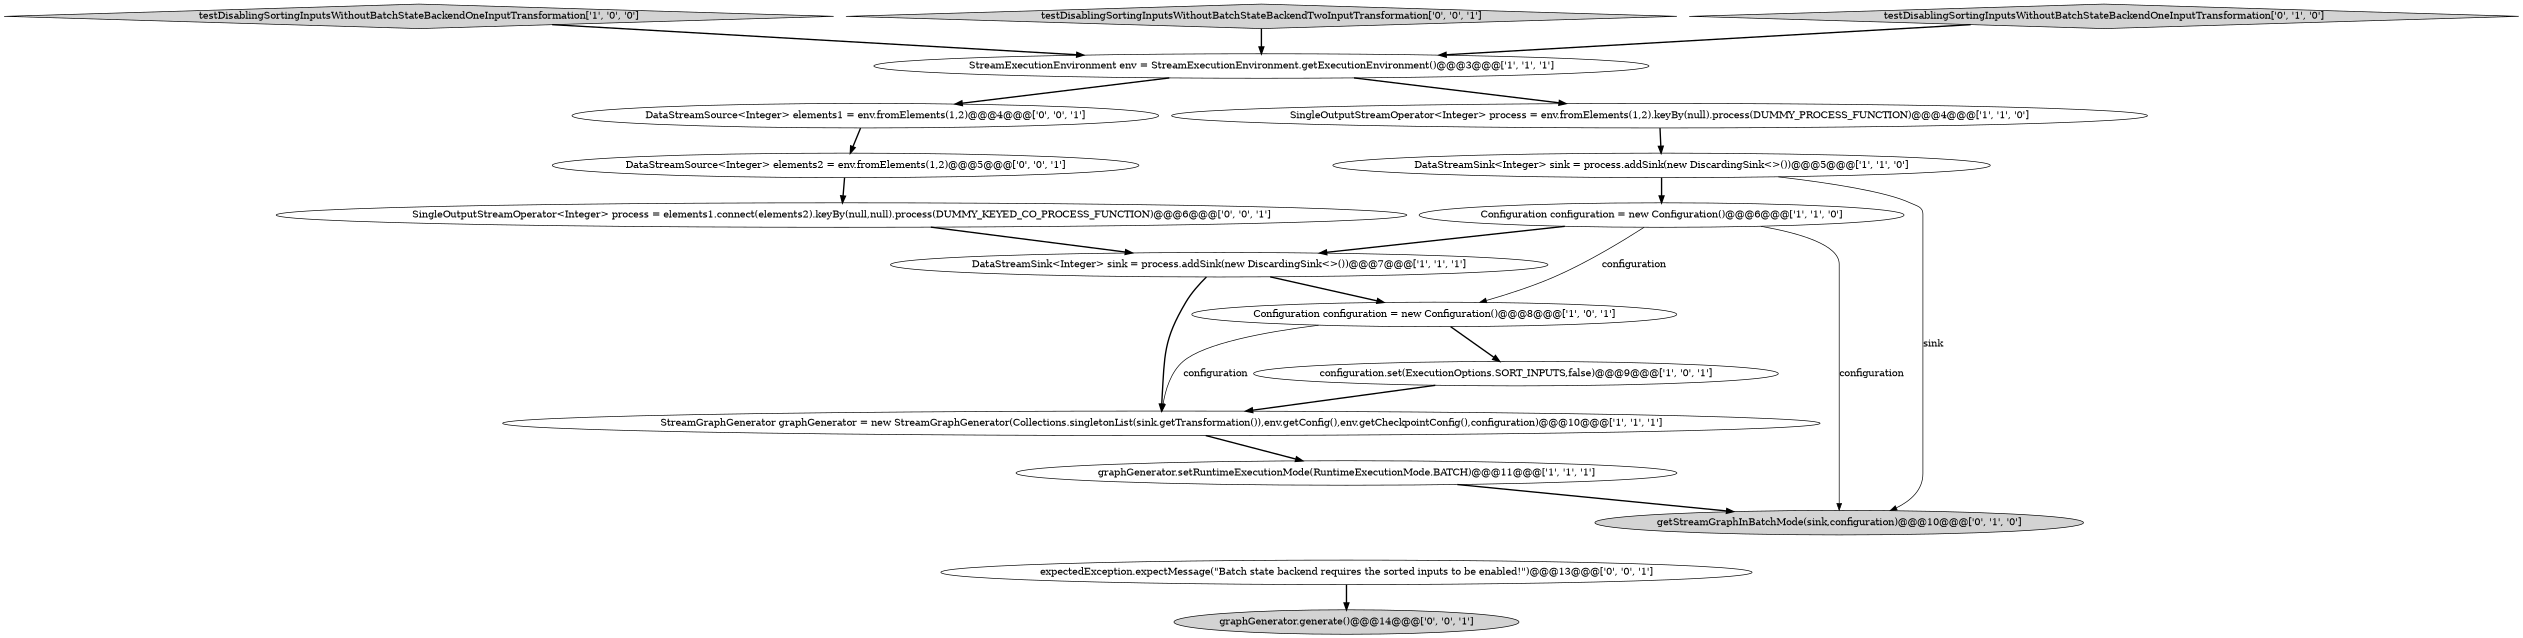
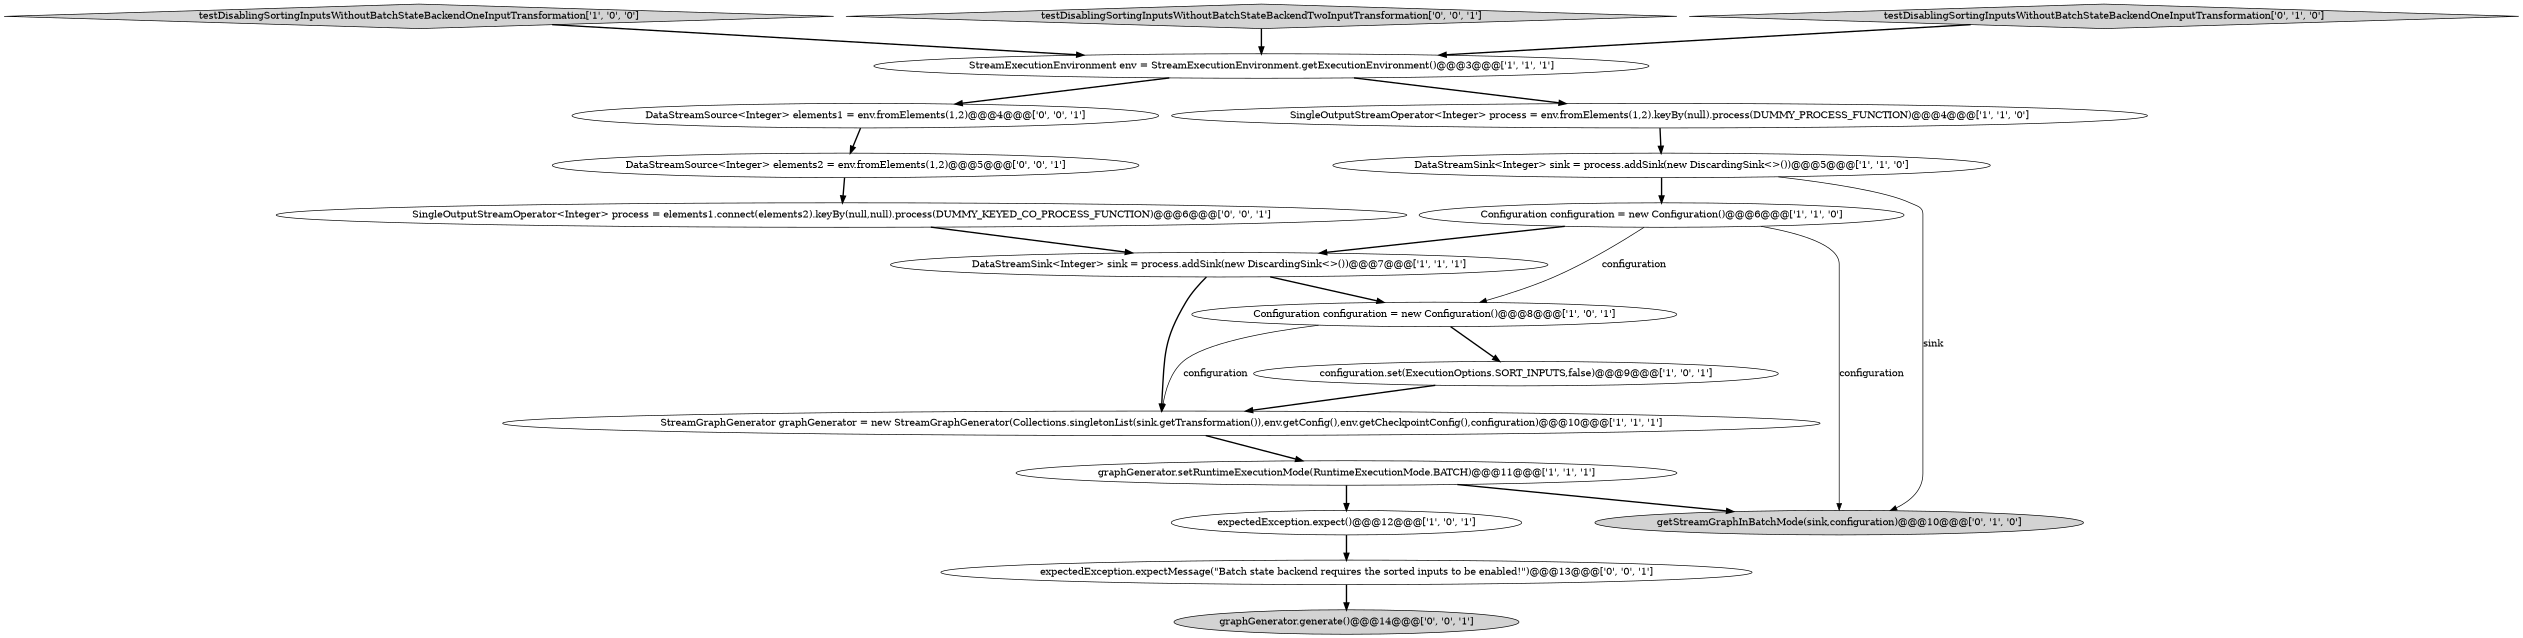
  digraph {
    node [fillcolor=white shape=ellipse style=filled]
    edge [style=bold]
    n1 [fillcolor=lightgray label="testDisablingSortingInputsWithoutBatchStateBackendOneInputTransformation['1', '0', '0']" shape=diamond]
    n2 [label="StreamExecutionEnvironment env = StreamExecutionEnvironment.getExecutionEnvironment()@@@3@@@['1', '1', '1']"]
    n3 [label="DataStreamSink<Integer> sink = process.addSink(new DiscardingSink<>())@@@7@@@['1', '1', '1']"]
    n4 [label="StreamGraphGenerator graphGenerator = new StreamGraphGenerator(Collections.singletonList(sink.getTransformation()),env.getConfig(),env.getCheckpointConfig(),configuration)@@@10@@@['1', '1', '1']"]
    n5 [label="Configuration configuration = new Configuration()@@@8@@@['1', '0', '1']"]
    n6 [label="graphGenerator.setRuntimeExecutionMode(RuntimeExecutionMode.BATCH)@@@11@@@['1', '1', '1']"]
    n7 [label="DataStreamSource<Integer> elements2 = env.fromElements(1,2)@@@5@@@['0', '0', '1']"]
    n8 [label="SingleOutputStreamOperator<Integer> process = elements1.connect(elements2).keyBy(null,null).process(DUMMY_KEYED_CO_PROCESS_FUNCTION)@@@6@@@['0', '0', '1']"]
    n9 [fillcolor=lightgray label="testDisablingSortingInputsWithoutBatchStateBackendTwoInputTransformation['0', '0', '1']" shape=diamond]
    n10 [label="Configuration configuration = new Configuration()@@@6@@@['1', '1', '0']"]
    n11 [fillcolor=lightgray label="getStreamGraphInBatchMode(sink,configuration)@@@10@@@['0', '1', '0']"]
    n12 [label="configuration.set(ExecutionOptions.SORT_INPUTS,false)@@@9@@@['1', '0', '1']"]
    n13 [label="DataStreamSource<Integer> elements1 = env.fromElements(1,2)@@@4@@@['0', '0', '1']"]
+   n14 [label="expectedException.expect()@@@12@@@['1', '0', '1']"]
    n15 [label="SingleOutputStreamOperator<Integer> process = env.fromElements(1,2).keyBy(null).process(DUMMY_PROCESS_FUNCTION)@@@4@@@['1', '1', '0']"]
    n16 [label="DataStreamSink<Integer> sink = process.addSink(new DiscardingSink<>())@@@5@@@['1', '1', '0']"]
    n17 [label="expectedException.expectMessage(\"Batch state backend requires the sorted inputs to be enabled!\")@@@13@@@['0', '0', '1']"]
    n18 [fillcolor=lightgray label="testDisablingSortingInputsWithoutBatchStateBackendOneInputTransformation['0', '1', '0']" shape=diamond]
    n19 [fillcolor=lightgray label="graphGenerator.generate()@@@14@@@['0', '0', '1']"]
    n1 -> n2
    n2 -> n13
    n2 -> n15
    n3 -> n4
    n3 -> n5
    n4 -> n6
    n5 -> n4 [label=configuration style=solid]
    n5 -> n12
    n6 -> n11
+   n6 -> n14
    n7 -> n8
    n8 -> n3
    n9 -> n2
    n10 -> n3
    n10 -> n5 [label=configuration style=solid]
    n10 -> n11 [label=configuration style=solid]
    n12 -> n4
    n13 -> n7
+   n14 -> n17
    n15 -> n16
    n16 -> n10
    n16 -> n11 [label=sink style=solid]
    n17 -> n19
    n18 -> n2
  }
